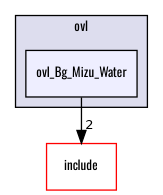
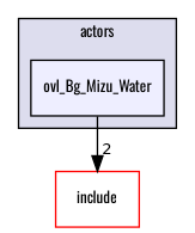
  digraph {
    compound=true
    fontname=Oswald
    node [fontname=Oswald fontsize=10 shape=box style=filled]
    n1 [fillcolor="#eeeeff" label=ovl_Bg_Mizu_Water pencolor=black]
    n2 [color=red fillcolor=white label=include]
    subgraph cluster_1 {
      bgcolor="#ddddee"
      fontsize=10
-     label=ovl
+     label=actors
      pencolor=black
      n1
    }
    n1 -> n2 [headlabel=2 labeldistance=1.5 labelfontname=Helvetica labelfontsize=10 fontname=Oswald]
  }
